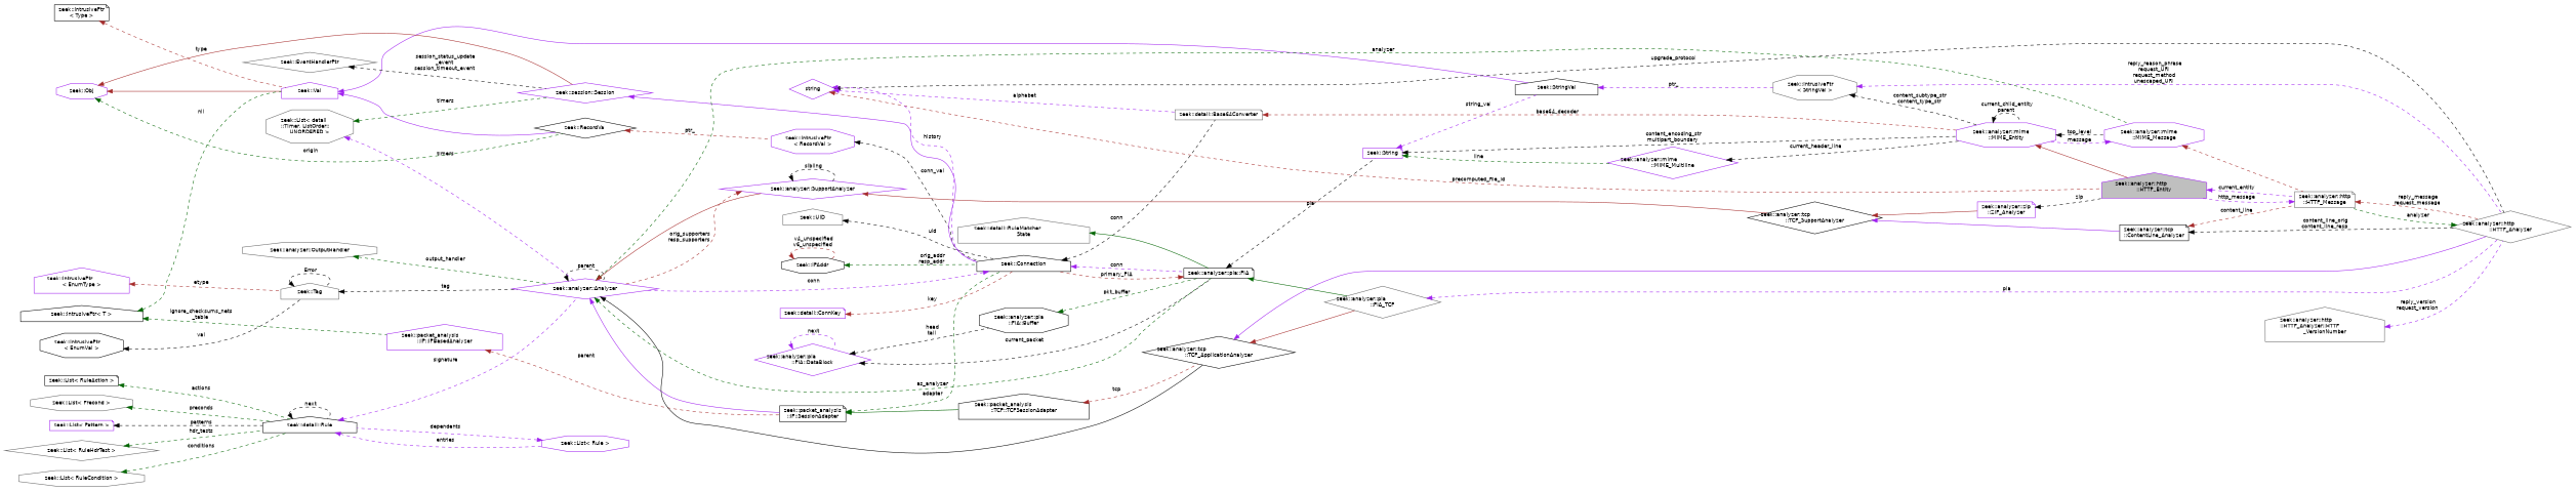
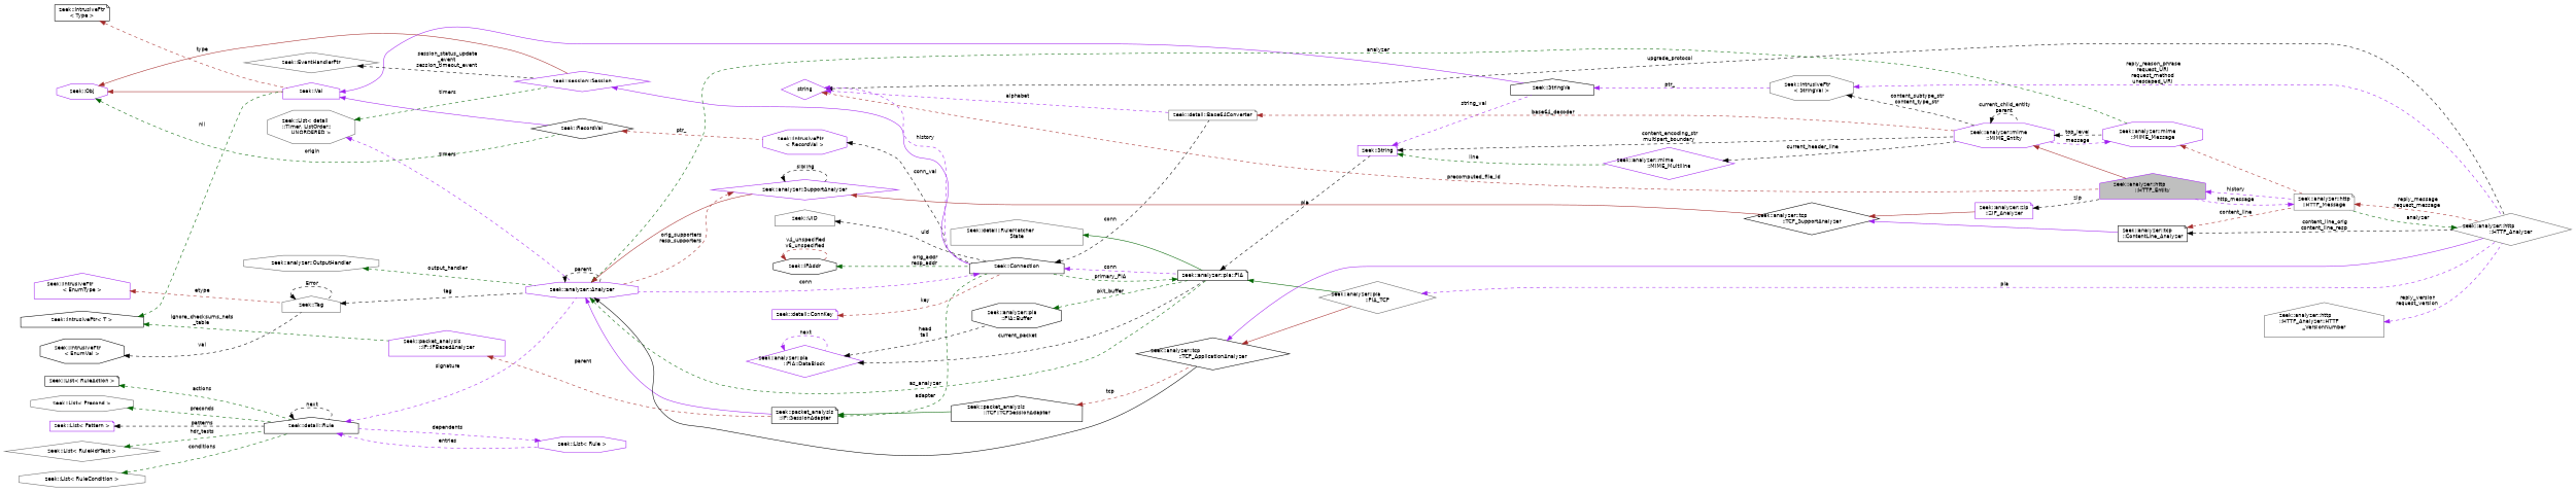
  digraph {
    rankdir=LR
    node [color=purple fillcolor=white fontname=Helvetica fontsize=10 shape=octagon style=filled]
    edge [color=purple dir=back fontname=Helvetica fontsize=10 labelfontname=Helvetica labelfontsize=10 style=dashed]
    n1 [fillcolor=grey75 fontcolor=black height=0.2 label="zeek::analyzer::http\l::HTTP_Entity" shape=house width=0.4]
    n2 [color=gray40 height=0.2 label="zeek::analyzer::http\l::HTTP_Message" shape=note width=0.4]
    n3 [color=gray40 height=0.2 label="zeek::analyzer::http\l::HTTP_Analyzer" shape=diamond width=0.4]
    n4 [height=0.2 label="zeek::analyzer::mime\l::MIME_Entity" width=0.4]
    n5 [height=0.2 label="zeek::analyzer::mime\l::MIME_Message" width=0.4]
    n6 [height=0.2 label="zeek::analyzer::mime\l::MIME_Multiline" shape=diamond width=0.4]
    n7 [height=0.2 label="zeek::String" shape=note width=0.4]
    n8 [color=black height=0.2 label="zeek::StringVal" shape=house width=0.4]
    n9 [color=gray40 height=0.2 label="zeek::IntrusivePtr\l\< StringVal \>" width=0.4]
    n10 [height=0.2 label="zeek::Val" shape=house width=0.4]
    n11 [color=black height=0.2 label="zeek::RecordVal" shape=diamond width=0.4]
    n12 [height=0.2 label="zeek::IntrusivePtr\l\< RecordVal \>" width=0.4]
    n13 [height=0.2 label="zeek::Obj" width=0.4]
    n14 [height=0.2 label="zeek::session::Session" shape=diamond width=0.4]
    n15 [color=black height=0.2 label="zeek::Connection" shape=house width=0.4]
    n16 [color=black height=0.2 label="zeek::IntrusivePtr\< T \>" shape=house width=0.4]
    n17 [height=0.2 label="zeek::packet_analysis\l::IP::IPBasedAnalyzer" shape=house width=0.4]
    n18 [color=black height=0.2 label="zeek::packet_analysis\l::IP::SessionAdapter" shape=note width=0.4]
    n19 [color=black height=0.2 label="zeek::IntrusivePtr\l\< Type \>" shape=note width=0.4]
    n20 [color=gray40 height=0.2 label="zeek::detail::Base64Converter" shape=note width=0.4]
    n21 [height=0.2 label=string shape=diamond width=0.4]
-   n22 [height=0.2 label="zeek::analyzer::Analyzer" shape=diamond width=0.4]
+   n22 [height=0.2 label="zeek::analyzer::Analyzer" width=0.4]
    n23 [color=black height=0.2 label="zeek::analyzer::pia::PIA" shape=note width=0.4]
    n24 [height=0.2 label="zeek::analyzer::SupportAnalyzer" shape=diamond width=0.4]
    n25 [color=black height=0.2 label="zeek::analyzer::tcp\l::TCP_ApplicationAnalyzer" shape=diamond width=0.4]
    n26 [color=gray40 height=0.2 label="zeek::analyzer::pia\l::PIA_TCP" shape=diamond width=0.4]
    n27 [color=gray40 height=0.2 label="zeek::List\< detail\l::Timer, ListOrder::\lUNORDERED \>" width=0.4]
    n28 [color=gray40 height=0.2 label="zeek::EventHandlerPtr" shape=diamond width=0.4]
    n29 [color=black height=0.2 label="zeek::IPAddr" width=0.4]
    n30 [height=0.2 label="zeek::detail::ConnKey" shape=note width=0.4]
    n31 [color=black height=0.2 label="zeek::packet_analysis\l::TCP::TCPSessionAdapter" shape=house width=0.4]
    n32 [color=black height=0.2 label="zeek::analyzer::tcp\l::TCP_SupportAnalyzer" shape=diamond width=0.4]
    n33 [color=gray40 height=0.2 label="zeek::Tag" shape=house width=0.4]
    n34 [color=black height=0.2 label="zeek::IntrusivePtr\l\< EnumVal \>" width=0.4]
    n35 [height=0.2 label="zeek::IntrusivePtr\l\< EnumType \>" shape=house width=0.4]
    n36 [color=black height=0.2 label="zeek::detail::Rule" shape=house width=0.4]
    n37 [height=0.2 label="zeek::List\< Rule \>" width=0.4]
    n38 [color=gray40 height=0.2 label="zeek::List\< RuleHdrTest \>" shape=diamond width=0.4]
    n39 [color=gray40 height=0.2 label="zeek::List\< RuleCondition \>" width=0.4]
    n40 [color=black height=0.2 label="zeek::List\< RuleAction \>" shape=note width=0.4]
    n41 [color=gray40 height=0.2 label="zeek::List\< Precond \>" width=0.4]
    n42 [height=0.2 label="zeek::List\< Pattern \>" shape=note width=0.4]
    n43 [color=gray40 height=0.2 label="zeek::analyzer::OutputHandler" width=0.4]
    n44 [color=black height=0.2 label="zeek::analyzer::tcp\l::ContentLine_Analyzer" shape=note width=0.4]
    n45 [height=0.2 label="zeek::analyzer::zip\l::ZIP_Analyzer" shape=note width=0.4]
    n46 [color=gray40 height=0.2 label="zeek::detail::RuleMatcher\lState" shape=house width=0.4]
    n47 [color=black height=0.2 label="zeek::analyzer::pia\l::PIA::Buffer" width=0.4]
    n48 [height=0.2 label="zeek::analyzer::pia\l::PIA::DataBlock" shape=diamond width=0.4]
    n49 [color=gray40 height=0.2 label="zeek::UID" shape=house width=0.4]
    n50 [color=gray40 height=0.2 label="zeek::analyzer::http\l::HTTP_Analyzer::HTTP\l_VersionNumber" shape=house width=0.4]
-   n1 -> n2 [label=" current_entity"]
+   n1 -> n2 [label=" history"]
    n2 -> n1 [label=" http_message"]
    n2 -> n3 [color=brown label=" reply_message\nrequest_message"]
    n3 -> n2 [color=darkgreen label=" analyzer"]
    n4 -> n1 [color=brown style=solid]
    n4 -> n4 [color=black label=" current_child_entity\nparent"]
    n4 -> n5 [color=black label=" top_level"]
    n5 -> n2 [color=brown]
    n5 -> n4 [label=" message"]
    n6 -> n4 [color=black label=" current_header_line"]
    n7 -> n4 [color=black label=" content_encoding_str\nmultipart_boundary"]
    n7 -> n6 [color=darkgreen label=" line"]
    n7 -> n8 [label=" string_val"]
    n8 -> n9 [label=" ptr_"]
    n9 -> n3 [label=" reply_reason_phrase\nrequest_URI\nrequest_method\nunescaped_URI"]
    n9 -> n4 [color=black label=" content_subtype_str\ncontent_type_str"]
    n10 -> n8 [style=solid]
    n10 -> n11 [style=solid]
    n11 -> n12 [color=brown label=" ptr_"]
    n12 -> n15 [color=black label=" conn_val"]
    n13 -> n10 [color=brown style=solid]
    n13 -> n11 [color=darkgreen label=" origin"]
    n13 -> n14 [color=brown style=solid]
    n14 -> n15 [style=solid]
    n15 -> n20 [color=black label=" conn"]
    n15 -> n22 [label=" conn"]
    n15 -> n23 [label=" conn"]
    n16 -> n10 [color=darkgreen label=" nil"]
    n16 -> n17 [color=darkgreen label=" ignore_checksums_nets\l_table"]
    n17 -> n18 [color=brown label=" parent"]
    n18 -> n15 [color=darkgreen label=" adapter"]
    n18 -> n31 [color=darkgreen style=solid]
    n19 -> n10 [color=brown label=" type"]
    n20 -> n4 [color=brown label=" base64_decoder"]
    n21 -> n1 [color=brown label=" precomputed_file_id"]
    n21 -> n3 [color=black label=" upgrade_protocol"]
    n21 -> n15 [label=" history"]
    n21 -> n20 [label=" alphabet"]
    n22 -> n5 [color=darkgreen label=" analyzer"]
    n22 -> n18 [style=solid]
    n22 -> n22 [color=black label=" parent"]
    n22 -> n23 [color=darkgreen label=" as_analyzer"]
    n22 -> n24 [color=brown style=solid]
    n22 -> n25 [color=black style=solid]
    n23 -> n7 [color=black label=" pia"]
-   n23 -> n15 [color=brown label=" primary_PIA"]
+   n23 -> n15 [color=darkgreen label=" primary_PIA"]
    n23 -> n26 [color=darkgreen style=solid]
    n24 -> n22 [color=brown label=" orig_supporters\nresp_supporters"]
    n24 -> n24 [color=black label=" sibling"]
    n24 -> n32 [color=brown style=solid]
    n25 -> n3 [style=solid]
    n25 -> n26 [color=brown style=solid]
    n26 -> n3 [label=" pia"]
    n27 -> n14 [color=darkgreen label=" timers"]
    n27 -> n22 [label=" timers"]
    n28 -> n14 [color=black label=" session_status_update\l_event\nsession_timeout_event"]
    n29 -> n15 [color=darkgreen label=" orig_addr\nresp_addr"]
    n29 -> n29 [color=brown label=" v4_unspecified\nv6_unspecified"]
    n30 -> n15 [color=brown label=" key"]
    n31 -> n25 [color=brown label=" tcp"]
    n32 -> n44 [style=solid]
    n32 -> n45 [color=brown style=solid]
    n33 -> n22 [color=black label=" tag"]
    n33 -> n33 [color=black label=" Error"]
    n34 -> n33 [color=black label=" val"]
    n35 -> n33 [color=brown label=" etype"]
    n36 -> n22 [label=" signature"]
    n36 -> n36 [color=black label=" next"]
    n36 -> n37 [label=" entries"]
    n37 -> n36 [label=" dependents"]
    n38 -> n36 [color=darkgreen label=" hdr_tests"]
    n39 -> n36 [color=darkgreen label=" conditions"]
    n40 -> n36 [color=darkgreen label=" actions"]
    n41 -> n36 [color=darkgreen label=" preconds"]
    n42 -> n36 [color=black label=" patterns"]
    n43 -> n22 [color=darkgreen label=" output_handler"]
    n44 -> n2 [color=brown label=" content_line"]
    n44 -> n3 [color=black label=" content_line_orig\ncontent_line_resp"]
    n45 -> n1 [color=black label=" zip"]
    n46 -> n23 [color=darkgreen style=solid]
    n47 -> n23 [color=darkgreen label=" pkt_buffer"]
    n48 -> n23 [color=black label=" current_packet"]
    n48 -> n47 [color=black label=" head\ntail"]
    n48 -> n48 [label=" next"]
    n49 -> n15 [color=black label=" uid"]
    n50 -> n3 [label=" reply_version\nrequest_version"]
  }
